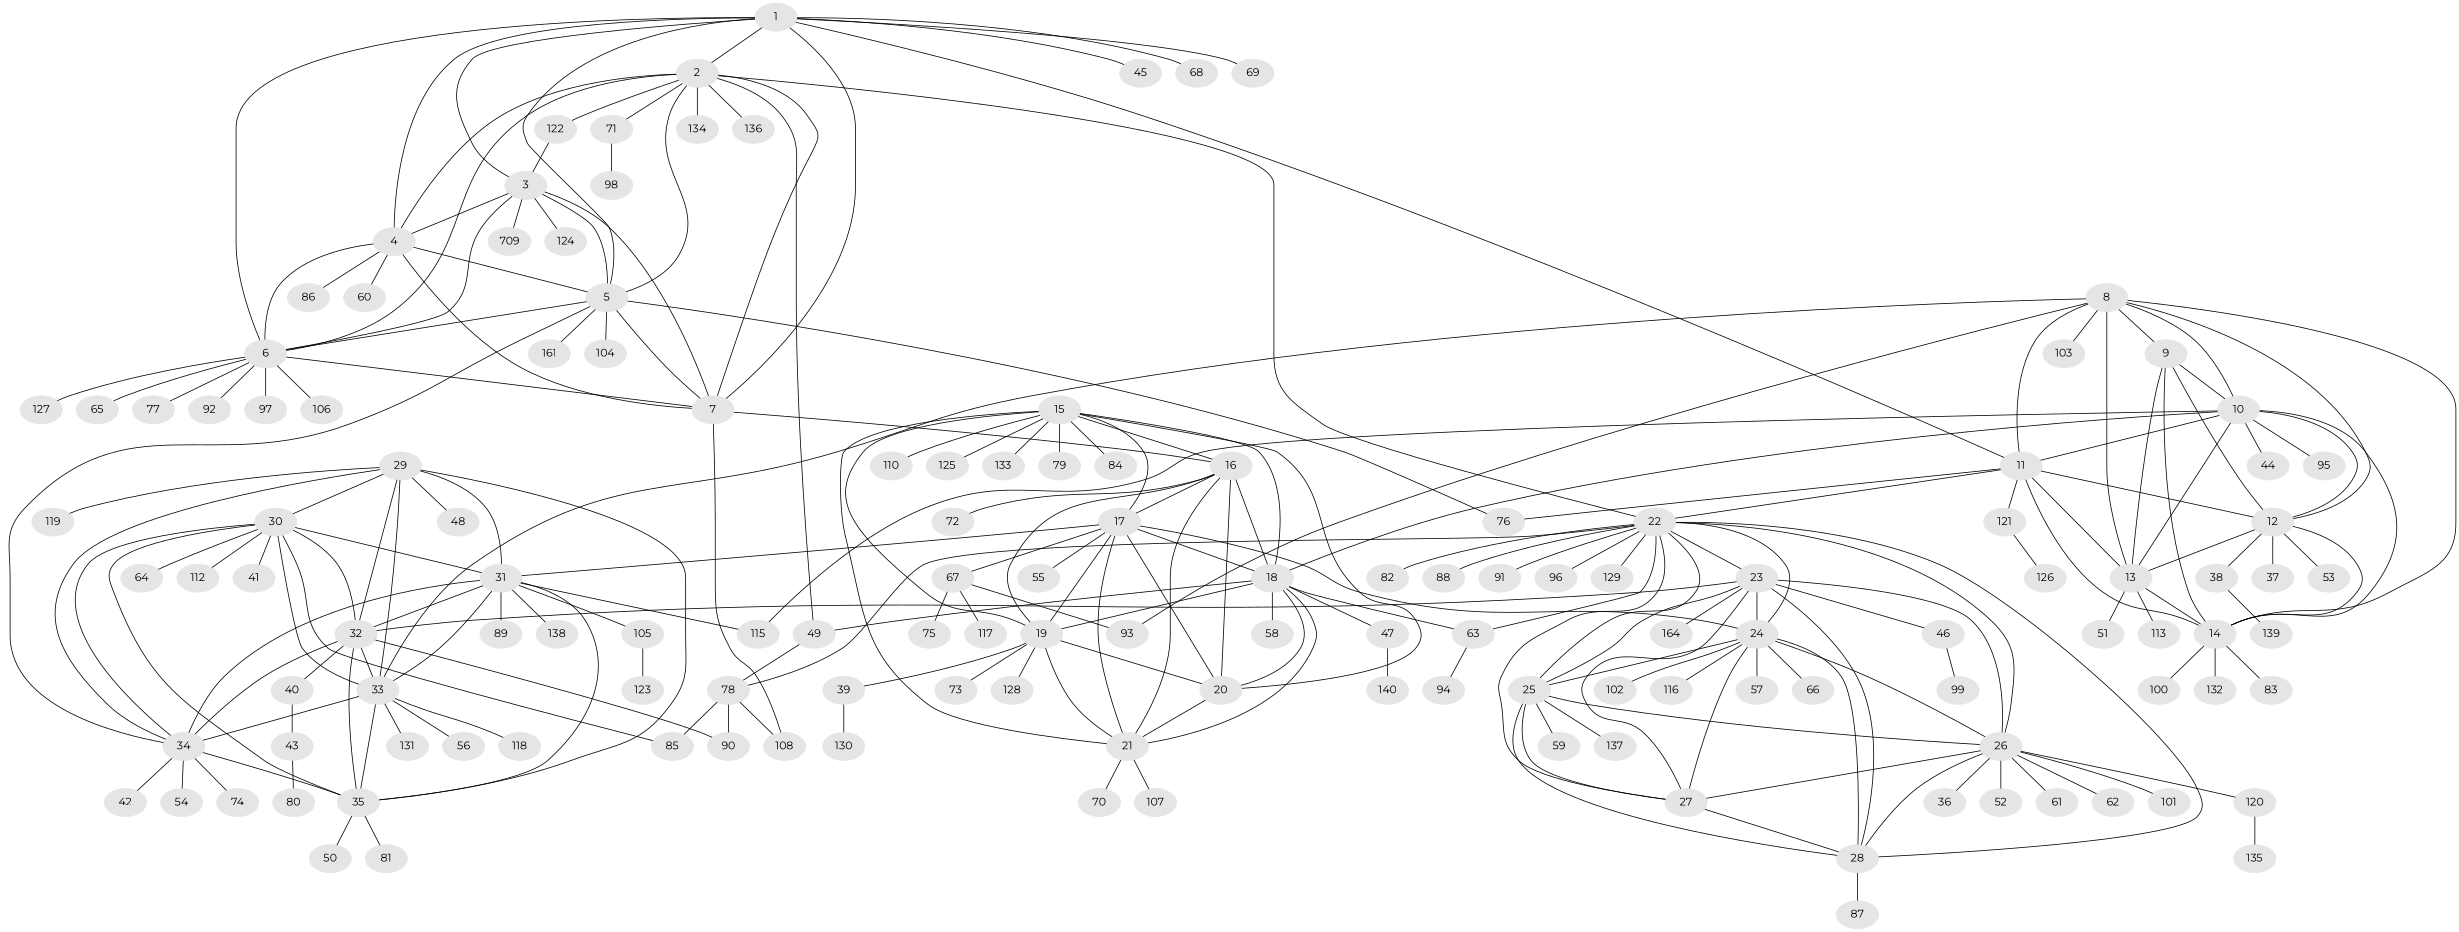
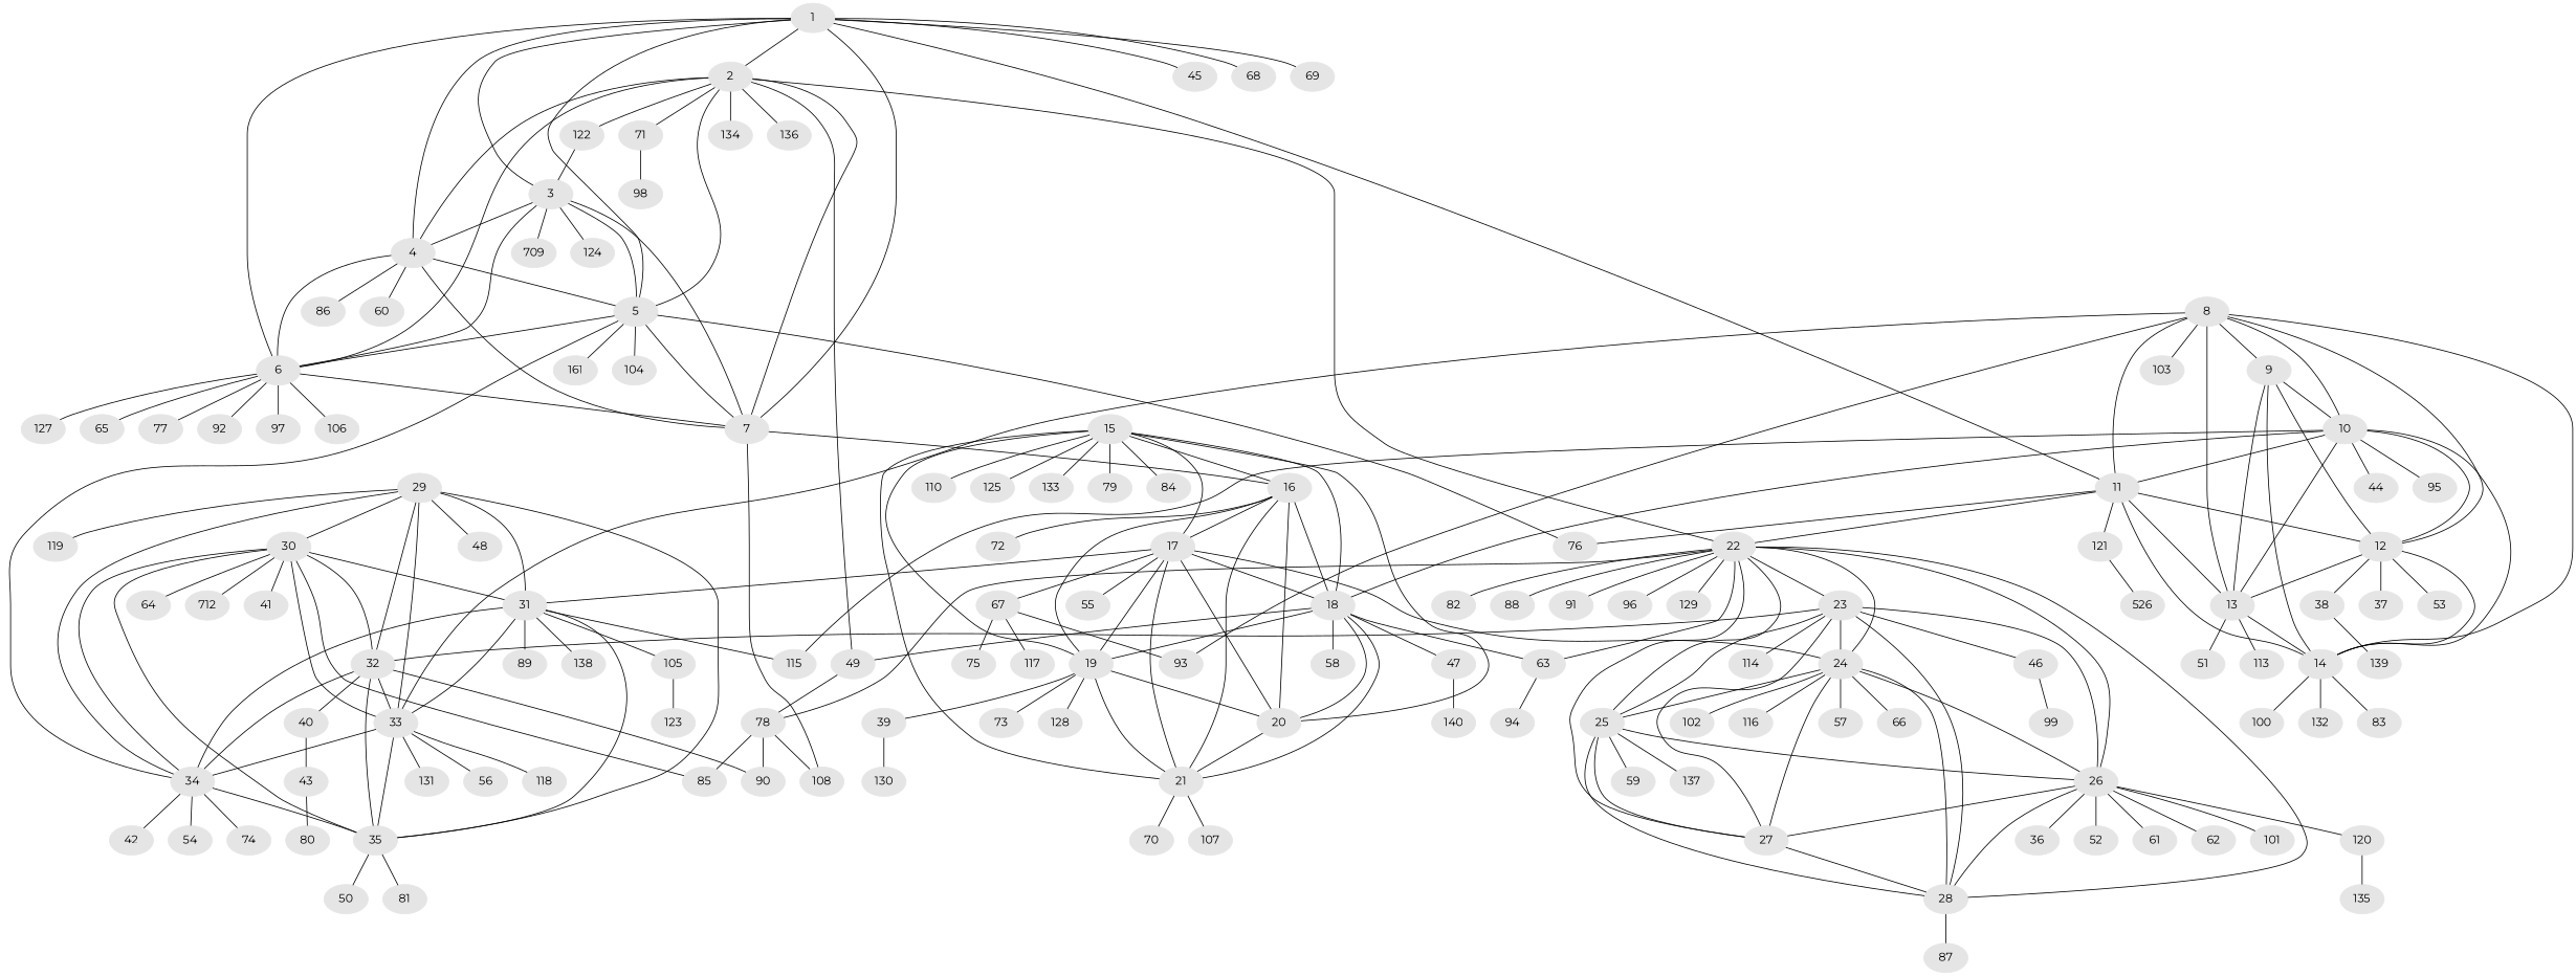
  graph {
    fontname=Montserrat
    node [color=gray90 fontname=Montserrat style=filled]
    edge [fontname=Montserrat]
    1
    2
    3
    4
    5
    6
    7
    11
    45
    68
    69
    22
    49
    71
    122
    134
    136
    n18 [label=709]
    124
    60
    86
    34
    76
    104
    n25 [label=161]
    65
    77
    92
    97
    106
    127
    16
    108
    12
    13
    14
    121
    24
    63
    23
    25
    26
    27
    28
    78
    82
    88
    91
    96
    129
    98
    35
    42
    54
    74
    18
    17
    19
    20
    21
    72
    8
    9
    10
    33
    93
    103
    44
    95
    115
    37
    38
    53
    51
    113
    83
    100
    132
    56
    118
    131
    47
    58
-   126
+   126 [label=526]
    139
    15
    79
    84
    110
    125
    133
    31
    55
    67
    39
    73
    128
    70
    107
    57
    66
    102
    116
    32
    89
    105
    138
    75
    117
    140
    94
    130
    46
-   114 [label=164]
+   114
    59
    137
    36
    52
    61
    62
    101
    120
    87
    85
    90
    40
    99
    135
    29
    30
    48
    119
    41
    64
-   112
+   112 [label=712]
    50
    81
    123
    43
    80
    1 -- 2
    1 -- 3
    1 -- 4
    1 -- 5
    1 -- 6
    1 -- 7
    1 -- 11
    1 -- 45
    1 -- 68
    1 -- 69
    2 -- 4
    2 -- 5
    2 -- 6
    2 -- 7
    2 -- 22
    2 -- 49
    2 -- 71
    2 -- 122
    2 -- 134
    2 -- 136
    3 -- 4
    3 -- 5
    3 -- 6
    3 -- 7
    3 -- n18
    3 -- 124
    4 -- 5
    4 -- 6
    4 -- 7
    4 -- 60
    4 -- 86
    5 -- 6
    5 -- 7
    5 -- 34
    5 -- 76
    5 -- 104
    5 -- n25
    6 -- 7
    6 -- 65
    6 -- 77
    6 -- 92
    6 -- 97
    6 -- 106
    6 -- 127
    7 -- 16
    7 -- 108
    11 -- 22
    11 -- 76
    11 -- 12
    11 -- 13
    11 -- 14
    11 -- 121
    22 -- 24
    22 -- 63
    22 -- 23
    22 -- 25
    22 -- 26
    22 -- 27
    22 -- 28
    22 -- 78
    22 -- 82
    22 -- 88
    22 -- 91
    22 -- 96
    22 -- 129
    49 -- 78
    71 -- 98
    122 -- 3
    34 -- 35
    34 -- 42
    34 -- 54
    34 -- 74
    16 -- 18
    16 -- 17
    16 -- 19
    16 -- 20
    16 -- 21
    16 -- 72
    12 -- 13
    12 -- 14
    12 -- 37
    12 -- 38
    12 -- 53
    13 -- 14
    13 -- 51
    13 -- 113
    14 -- 83
    14 -- 100
    14 -- 132
    121 -- 126
    24 -- 25
    24 -- 26
    24 -- 27
    24 -- 28
    24 -- 57
    24 -- 66
    24 -- 102
    24 -- 116
    63 -- 94
    23 -- 24
    23 -- 25
    23 -- 26
    23 -- 27
    23 -- 28
    23 -- 32
    23 -- 46
    23 -- 114
    25 -- 26
    25 -- 27
    25 -- 28
    25 -- 59
    25 -- 137
    26 -- 27
    26 -- 28
    26 -- 36
    26 -- 52
    26 -- 61
    26 -- 62
    26 -- 101
    26 -- 120
    27 -- 28
    28 -- 87
    78 -- 108
    78 -- 85
    78 -- 90
    35 -- 50
    35 -- 81
    18 -- 49
    18 -- 63
    18 -- 19
    18 -- 20
    18 -- 21
    18 -- 47
    18 -- 58
    17 -- 24
    17 -- 18
    17 -- 19
    17 -- 20
    17 -- 21
    17 -- 31
    17 -- 55
    17 -- 67
    19 -- 20
    19 -- 21
    19 -- 39
    19 -- 73
    19 -- 128
    20 -- 21
    21 -- 70
    21 -- 107
    8 -- 11
    8 -- 12
    8 -- 13
    8 -- 14
    8 -- 9
    8 -- 10
    8 -- 33
    8 -- 93
    8 -- 103
    9 -- 12
    9 -- 13
    9 -- 14
    9 -- 10
    10 -- 11
    10 -- 12
    10 -- 13
    10 -- 14
    10 -- 18
    10 -- 44
    10 -- 95
    10 -- 115
    33 -- 34
    33 -- 35
    33 -- 56
    33 -- 118
    33 -- 131
    38 -- 139
    47 -- 140
    15 -- 16
    15 -- 18
    15 -- 17
    15 -- 19
    15 -- 20
    15 -- 21
    15 -- 79
    15 -- 84
    15 -- 110
    15 -- 125
    15 -- 133
    31 -- 34
    31 -- 35
    31 -- 33
    31 -- 115
-   31 -- 32
    31 -- 89
    31 -- 105
    31 -- 138
    67 -- 93
    67 -- 75
    67 -- 117
    39 -- 130
    32 -- 34
    32 -- 35
    32 -- 33
    32 -- 90
    32 -- 40
    105 -- 123
    46 -- 99
    120 -- 135
    40 -- 43
    29 -- 34
    29 -- 35
    29 -- 33
    29 -- 31
    29 -- 32
    29 -- 30
    29 -- 48
    29 -- 119
    30 -- 34
    30 -- 35
    30 -- 33
    30 -- 31
    30 -- 32
    30 -- 85
    30 -- 41
    30 -- 64
    30 -- 112
    43 -- 80
  }
